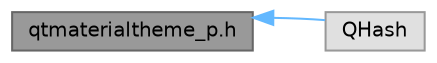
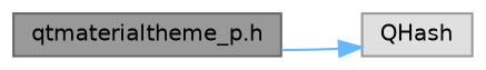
  digraph {
    rankdir=LR
    node [fontname=Helvetica fontsize=10 shape=box style=filled]
    n1 [color=gray40 fillcolor=grey60 fontcolor=black height=0.2 label="qtmaterialtheme_p.h" width=0.4]
    n2 [color=grey60 fillcolor="#E0E0E0" height=0.2 label=QHash width=0.4]
-   n2 -> n1 [color=steelblue1 fontname=Helvetica fontsize=10 labelfontname=Helvetica labelfontsize=10 style=solid]
+   n1 -> n2 [color=steelblue1 fontname=Helvetica fontsize=10 labelfontname=Helvetica labelfontsize=10 style=solid]
  }
